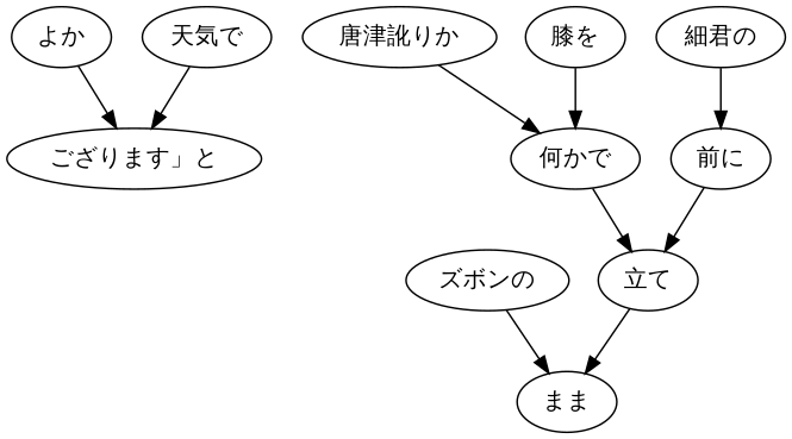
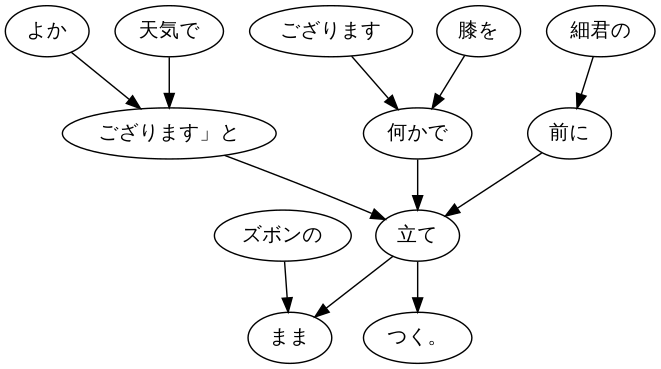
  digraph {
    n1 [label="よか"]
    n2 [label="ござります」と"]
    n3 [label="立て"]
    n4 [label="天気で"]
    n5 [label="まま"]
-   n7 [label="唐津訛りか"]
+   n6 [label="つく。"]
+   n7 [label="ござります"]
    n8 [label="何かで"]
    n9 [label="細君の"]
    n10 [label="前に"]
    n11 [label="ズボンの"]
    n12 [label="膝を"]
    n1 -> n2
+   n2 -> n3
    n3 -> n5
+   n3 -> n6
    n4 -> n2
    n7 -> n8
    n8 -> n3
    n9 -> n10
    n10 -> n3
    n11 -> n5
    n12 -> n8
  }
